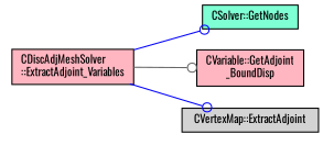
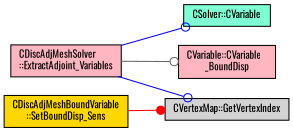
  digraph {
    fontname=Oswald
    rankdir=LR
    node [color=black fillcolor=lightpink fontname=Oswald fontsize=10 shape=record style=filled]
    edge [arrowhead=odot color=blue fontname=Oswald fontsize=10 labelfontname=Helvetica labelfontsize=10 style=solid]
    n1 [fontcolor=black height=0.2 label="CDiscAdjMeshSolver\l::ExtractAdjoint_Variables" width=0.4]
-   n2 [fillcolor=aquamarine height=0.2 label="CSolver::GetNodes" width=0.4]
-   n3 [height=0.2 label="CVariable::GetAdjoint\l_BoundDisp" width=0.4]
-   n4 [fillcolor=lightgrey height=0.2 label="CVertexMap::ExtractAdjoint" width=0.4]
+   n2 [fillcolor=aquamarine height=0.2 label="CSolver::CVariable" width=0.4]
+   n3 [height=0.2 label="CVariable::CVariable\l_BoundDisp" width=0.4]
+   n4 [fillcolor=lightgrey height=0.2 label="CVertexMap::GetVertexIndex" width=0.4]
+   n5 [fillcolor=gold height=0.2 label="CDiscAdjMeshBoundVariable\l::SetBoundDisp_Sens" width=0.4]
    n1 -> n2
    n1 -> n3 [color=gray40]
    n1 -> n4
+   n5 -> n4 [arrowhead=dot color=red]
  }
